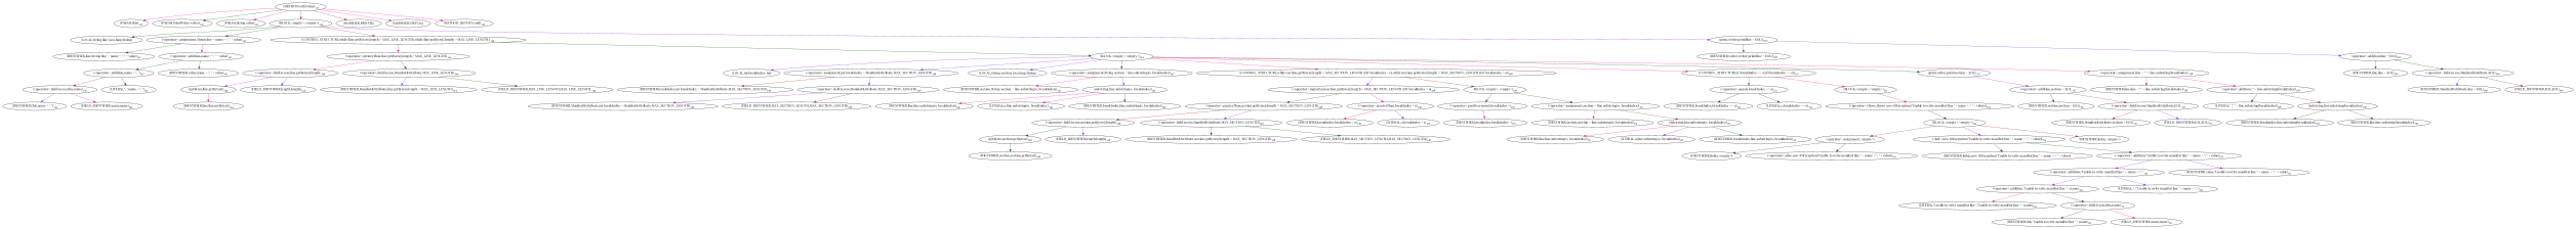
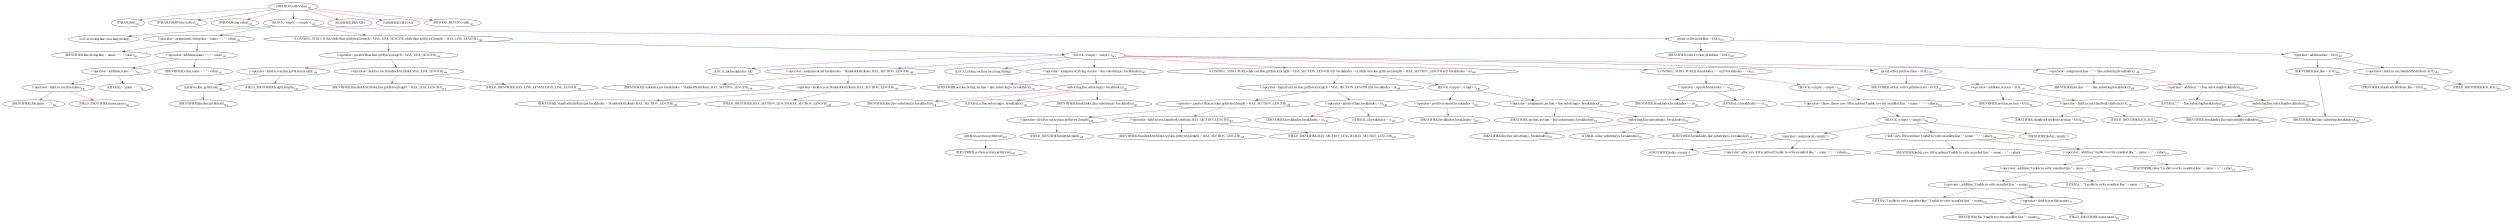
  digraph {
    fontname="Playfair Display"
    node [fontname="Playfair Display"]
    edge [color=darkgreen fontname="Playfair Display"]
    n1 [label=<(METHOD,writeValue)<SUB>341</SUB>>]
    n2 [label=<(PARAM,this)<SUB>341</SUB>>]
    n3 [label=<(PARAM,PrintWriter writer)<SUB>341</SUB>>]
    n4 [label=<(PARAM,String value)<SUB>341</SUB>>]
    n5 [label=<(BLOCK,&lt;empty&gt;,&lt;empty&gt;)<SUB>342</SUB>>]
    n6 [label=<(MODIFIER,PRIVATE)>]
    n7 [label=<(MODIFIER,VIRTUAL)>]
    n8 [label=<(METHOD_RETURN,void)<SUB>341</SUB>>]
    n9 [label=<(LOCAL,String line: java.lang.String)>]
    n10 [label=<(&lt;operator&gt;.assignment,String line = name + &quot;: &quot; + value)<SUB>343</SUB>>]
    n11 [label=<(CONTROL_STRUCTURE,while (line.getBytes().length &gt; MAX_LINE_LENGTH),while (line.getBytes().length &gt; MAX_LINE_LENGTH))<SUB>344</SUB>>]
    n12 [label=<(print,writer.print(line + EOL))<SUB>360</SUB>>]
    n13 [label=<(IDENTIFIER,line,String line = name + &quot;: &quot; + value)<SUB>343</SUB>>]
    n14 [label=<(&lt;operator&gt;.addition,name + &quot;: &quot; + value)<SUB>343</SUB>>]
    n15 [label=<(&lt;operator&gt;.greaterThan,line.getBytes().length &gt; MAX_LINE_LENGTH)<SUB>344</SUB>>]
    n16 [label=<(BLOCK,&lt;empty&gt;,&lt;empty&gt;)<SUB>344</SUB>>]
    n17 [label=<(IDENTIFIER,writer,writer.print(line + EOL))<SUB>368</SUB>>]
    n18 [label=<(&lt;operator&gt;.addition,line + EOL)<SUB>360</SUB>>]
    n19 [label=<(&lt;operator&gt;.addition,name + &quot;: &quot;)<SUB>343</SUB>>]
    n20 [label=<(IDENTIFIER,value,name + &quot;: &quot; + value)<SUB>343</SUB>>]
    n21 [label=<(&lt;operator&gt;.fieldAccess,this.name)<SUB>343</SUB>>]
    n22 [label=<(LITERAL,&quot;: &quot;,name + &quot;: &quot;)<SUB>343</SUB>>]
    n23 [label=<(IDENTIFIER,this,name + &quot;: &quot;)<SUB>343</SUB>>]
    n24 [label=<(FIELD_IDENTIFIER,name,name)<SUB>343</SUB>>]
    n25 [label=<(&lt;operator&gt;.fieldAccess,line.getBytes().length)<SUB>344</SUB>>]
    n26 [label=<(&lt;operator&gt;.fieldAccess,Manifest$Attribute.MAX_LINE_LENGTH)<SUB>344</SUB>>]
    n27 [label=<(LOCAL,int breakIndex: int)>]
    n28 [label=<(&lt;operator&gt;.assignment,int breakIndex = Manifest$Attribute.MAX_SECTION_LENGTH)<SUB>346</SUB>>]
    n29 [label=<(LOCAL,String section: java.lang.String)>]
    n30 [label=<(&lt;operator&gt;.assignment,String section = line.substring(0, breakIndex))<SUB>347</SUB>>]
    n31 [label=<(CONTROL_STRUCTURE,while (section.getBytes().length &gt; MAX_SECTION_LENGTH &amp;&amp; breakIndex &gt; 0),while (section.getBytes().length &gt; MAX_SECTION_LENGTH &amp;&amp; breakIndex &gt; 0))<SUB>348</SUB>>]
    n32 [label=<(CONTROL_STRUCTURE,if (breakIndex == 0),if (breakIndex == 0))<SUB>353</SUB>>]
    n33 [label=<(print,writer.print(section + EOL))<SUB>357</SUB>>]
    n34 [label=<(&lt;operator&gt;.assignment,line = &quot; &quot; + line.substring(breakIndex))<SUB>358</SUB>>]
    n35 [label=<(getBytes,line.getBytes())<SUB>344</SUB>>]
    n36 [label=<(FIELD_IDENTIFIER,length,length)<SUB>344</SUB>>]
    n37 [label=<(IDENTIFIER,Manifest$Attribute,line.getBytes().length &gt; MAX_LINE_LENGTH)<SUB>344</SUB>>]
    n38 [label=<(FIELD_IDENTIFIER,MAX_LINE_LENGTH,MAX_LINE_LENGTH)<SUB>344</SUB>>]
    n39 [label=<(IDENTIFIER,line,line.getBytes())<SUB>344</SUB>>]
    n40 [label=<(IDENTIFIER,breakIndex,int breakIndex = Manifest$Attribute.MAX_SECTION_LENGTH)<SUB>346</SUB>>]
    n41 [label=<(&lt;operator&gt;.fieldAccess,Manifest$Attribute.MAX_SECTION_LENGTH)<SUB>346</SUB>>]
    n42 [label=<(IDENTIFIER,section,String section = line.substring(0, breakIndex))<SUB>347</SUB>>]
    n43 [label=<(substring,line.substring(0, breakIndex))<SUB>347</SUB>>]
    n44 [label=<(&lt;operator&gt;.logicalAnd,section.getBytes().length &gt; MAX_SECTION_LENGTH &amp;&amp; breakIndex &gt; 0)<SUB>348</SUB>>]
    n45 [label=<(BLOCK,&lt;empty&gt;,&lt;empty&gt;)<SUB>349</SUB>>]
    n46 [label=<(&lt;operator&gt;.equals,breakIndex == 0)<SUB>353</SUB>>]
    n47 [label=<(BLOCK,&lt;empty&gt;,&lt;empty&gt;)<SUB>353</SUB>>]
+   n48 [label=<(IDENTIFIER,writer,writer.print(section + EOL))<SUB>357</SUB>>]
    n49 [label=<(&lt;operator&gt;.addition,section + EOL)<SUB>357</SUB>>]
    n50 [label=<(IDENTIFIER,line,line = &quot; &quot; + line.substring(breakIndex))<SUB>358</SUB>>]
    n51 [label=<(&lt;operator&gt;.addition,&quot; &quot; + line.substring(breakIndex))<SUB>358</SUB>>]
    n52 [label=<(IDENTIFIER,Manifest$Attribute,int breakIndex = Manifest$Attribute.MAX_SECTION_LENGTH)<SUB>346</SUB>>]
    n53 [label=<(FIELD_IDENTIFIER,MAX_SECTION_LENGTH,MAX_SECTION_LENGTH)<SUB>346</SUB>>]
    n54 [label=<(IDENTIFIER,line,line.substring(0, breakIndex))<SUB>347</SUB>>]
    n55 [label=<(LITERAL,0,line.substring(0, breakIndex))<SUB>347</SUB>>]
    n56 [label=<(IDENTIFIER,breakIndex,line.substring(0, breakIndex))<SUB>347</SUB>>]
    n57 [label=<(&lt;operator&gt;.greaterThan,section.getBytes().length &gt; MAX_SECTION_LENGTH)<SUB>348</SUB>>]
    n58 [label=<(&lt;operator&gt;.greaterThan,breakIndex &gt; 0)<SUB>349</SUB>>]
    n59 [label=<(&lt;operator&gt;.postDecrement,breakIndex--)<SUB>350</SUB>>]
    n60 [label=<(&lt;operator&gt;.assignment,section = line.substring(0, breakIndex))<SUB>351</SUB>>]
-   n61 [label=<(&lt;operator&gt;.fieldAccess,section.getBytes().length)<SUB>348</SUB>>]
+   n61 [label=<(&lt;operator&gt;.fieldAccess,section.getBytes().length)<SUB>448</SUB>>]
    n62 [label=<(&lt;operator&gt;.fieldAccess,Manifest$Attribute.MAX_SECTION_LENGTH)<SUB>348</SUB>>]
    n63 [label=<(IDENTIFIER,breakIndex,breakIndex &gt; 0)<SUB>349</SUB>>]
    n64 [label=<(LITERAL,0,breakIndex &gt; 0)<SUB>349</SUB>>]
    n65 [label=<(getBytes,section.getBytes())<SUB>348</SUB>>]
    n66 [label=<(FIELD_IDENTIFIER,length,length)<SUB>348</SUB>>]
    n67 [label=<(IDENTIFIER,Manifest$Attribute,section.getBytes().length &gt; MAX_SECTION_LENGTH)<SUB>348</SUB>>]
    n68 [label=<(FIELD_IDENTIFIER,MAX_SECTION_LENGTH,MAX_SECTION_LENGTH)<SUB>348</SUB>>]
    n69 [label=<(IDENTIFIER,section,section.getBytes())<SUB>348</SUB>>]
    n70 [label=<(IDENTIFIER,breakIndex,breakIndex--)<SUB>350</SUB>>]
    n71 [label=<(IDENTIFIER,section,section = line.substring(0, breakIndex))<SUB>351</SUB>>]
    n72 [label=<(substring,line.substring(0, breakIndex))<SUB>351</SUB>>]
    n73 [label=<(IDENTIFIER,line,line.substring(0, breakIndex))<SUB>351</SUB>>]
    n74 [label=<(LITERAL,0,line.substring(0, breakIndex))<SUB>351</SUB>>]
    n75 [label=<(IDENTIFIER,breakIndex,line.substring(0, breakIndex))<SUB>351</SUB>>]
    n76 [label=<(IDENTIFIER,breakIndex,breakIndex == 0)<SUB>353</SUB>>]
    n77 [label=<(LITERAL,0,breakIndex == 0)<SUB>353</SUB>>]
    n78 [label=<(&lt;operator&gt;.throw,throw new IOException(&quot;Unable to write manifest line &quot; + name + &quot;: &quot; + value);)<SUB>354</SUB>>]
    n79 [label=<(BLOCK,&lt;empty&gt;,&lt;empty&gt;)<SUB>354</SUB>>]
    n80 [label=<(&lt;operator&gt;.assignment,&lt;empty&gt;)>]
    n81 [label=<(&lt;init&gt;,new IOException(&quot;Unable to write manifest line &quot; + name + &quot;: &quot; + value))<SUB>354</SUB>>]
    n82 [label=<(IDENTIFIER,$obj2,&lt;empty&gt;)>]
    n83 [label=<(IDENTIFIER,$obj2,&lt;empty&gt;)>]
    n84 [label=<(&lt;operator&gt;.alloc,new IOException(&quot;Unable to write manifest line &quot; + name + &quot;: &quot; + value))<SUB>354</SUB>>]
    n85 [label=<(IDENTIFIER,$obj2,new IOException(&quot;Unable to write manifest line &quot; + name + &quot;: &quot; + value))>]
    n86 [label=<(&lt;operator&gt;.addition,&quot;Unable to write manifest line &quot; + name + &quot;: &quot; + value)<SUB>354</SUB>>]
    n87 [label=<(&lt;operator&gt;.addition,&quot;Unable to write manifest line &quot; + name + &quot;: &quot;)<SUB>354</SUB>>]
    n88 [label=<(IDENTIFIER,value,&quot;Unable to write manifest line &quot; + name + &quot;: &quot; + value)<SUB>355</SUB>>]
    n89 [label=<(&lt;operator&gt;.addition,&quot;Unable to write manifest line &quot; + name)<SUB>354</SUB>>]
    n90 [label=<(LITERAL,&quot;: &quot;,&quot;Unable to write manifest line &quot; + name + &quot;: &quot;)<SUB>355</SUB>>]
    n91 [label=<(LITERAL,&quot;Unable to write manifest line &quot;,&quot;Unable to write manifest line &quot; + name)<SUB>354</SUB>>]
    n92 [label=<(&lt;operator&gt;.fieldAccess,this.name)<SUB>355</SUB>>]
    n93 [label=<(IDENTIFIER,this,&quot;Unable to write manifest line &quot; + name)<SUB>355</SUB>>]
    n94 [label=<(FIELD_IDENTIFIER,name,name)<SUB>355</SUB>>]
    n95 [label=<(IDENTIFIER,section,section + EOL)<SUB>357</SUB>>]
    n96 [label=<(&lt;operator&gt;.fieldAccess,Manifest$Attribute.EOL)<SUB>357</SUB>>]
    n97 [label=<(IDENTIFIER,Manifest$Attribute,section + EOL)<SUB>357</SUB>>]
    n98 [label=<(FIELD_IDENTIFIER,EOL,EOL)<SUB>357</SUB>>]
    n99 [label=<(LITERAL,&quot; &quot;,&quot; &quot; + line.substring(breakIndex))<SUB>358</SUB>>]
    n100 [label=<(substring,line.substring(breakIndex))<SUB>358</SUB>>]
    n101 [label=<(IDENTIFIER,line,line.substring(breakIndex))<SUB>358</SUB>>]
    n102 [label=<(IDENTIFIER,breakIndex,line.substring(breakIndex))<SUB>358</SUB>>]
    n103 [label=<(IDENTIFIER,line,line + EOL)<SUB>360</SUB>>]
    n104 [label=<(&lt;operator&gt;.fieldAccess,Manifest$Attribute.EOL)<SUB>360</SUB>>]
-   n105 [label=<(IDENTIFIER,Manifest$Attribute,line + EOL)<SUB>360</SUB>>]
+   n105 [label=<(IDENTIFIER,Manifest$Attribute,line + EOL)<SUB>363</SUB>>]
    n106 [label=<(FIELD_IDENTIFIER,EOL,EOL)<SUB>360</SUB>>]
    n1 -> n2 [color=deeppink]
    n1 -> n3
    n1 -> n4 [color=deeppink]
    n1 -> n5 [color=brown]
    n1 -> n6 [color=brown]
    n1 -> n7 [color=deeppink]
    n1 -> n8 [color=deeppink]
    n5 -> n9
    n5 -> n10
    n5 -> n11 [color=brown]
    n5 -> n12 [color=purple]
    n10 -> n13
    n10 -> n14 [color=deeppink]
    n11 -> n15 [color=deeppink]
    n11 -> n16
    n12 -> n17 [color=brown]
    n12 -> n18 [color=purple]
    n14 -> n19
    n14 -> n20 [color=brown]
    n15 -> n25 [color=deeppink]
    n15 -> n26
    n16 -> n27 [color=purple]
    n16 -> n28 [color=purple]
    n16 -> n29 [color=purple]
    n16 -> n30
    n16 -> n31 [color=deeppink]
    n16 -> n32 [color=deeppink]
    n16 -> n33
    n16 -> n34 [color=deeppink]
    n18 -> n103 [color=brown]
    n18 -> n104
    n19 -> n21 [color=brown]
    n19 -> n22
    n21 -> n23 [color=purple]
    n21 -> n24 [color=deeppink]
    n25 -> n35 [color=purple]
    n25 -> n36 [color=purple]
    n26 -> n37 [color=purple]
    n26 -> n38
    n28 -> n40 [color=brown]
    n28 -> n41 [color=purple]
    n30 -> n42 [color=deeppink]
    n30 -> n43 [color=purple]
    n31 -> n44 [color=purple]
    n31 -> n45 [color=brown]
    n32 -> n46 [color=brown]
    n32 -> n47 [color=deeppink]
+   n33 -> n48 [color=purple]
    n33 -> n49 [color=purple]
    n34 -> n50 [color=brown]
    n34 -> n51 [color=deeppink]
    n35 -> n39 [color=deeppink]
    n41 -> n52 [color=purple]
    n41 -> n53 [color=brown]
    n43 -> n54 [color=deeppink]
    n43 -> n55 [color=deeppink]
    n43 -> n56
    n44 -> n57
    n44 -> n58 [color=deeppink]
    n45 -> n59
    n45 -> n60
    n46 -> n76
    n46 -> n77
    n47 -> n78 [color=deeppink]
    n49 -> n95
    n49 -> n96 [color=brown]
    n51 -> n99
    n51 -> n100 [color=brown]
    n57 -> n61 [color=brown]
    n57 -> n62 [color=purple]
    n58 -> n63 [color=deeppink]
    n58 -> n64 [color=purple]
    n59 -> n70 [color=deeppink]
    n60 -> n71 [color=deeppink]
    n60 -> n72 [color=brown]
-   n61 -> n65
    n61 -> n66 [color=purple]
    n62 -> n67
    n62 -> n68
    n65 -> n69
    n72 -> n73 [color=deeppink]
    n72 -> n74 [color=purple]
    n72 -> n75
    n78 -> n79
    n79 -> n80 [color=brown]
    n79 -> n81 [color=purple]
    n79 -> n82 [color=brown]
    n80 -> n83
    n80 -> n84
    n81 -> n85
    n81 -> n86
    n86 -> n87 [color=purple]
    n86 -> n88 [color=purple]
    n87 -> n89 [color=purple]
    n87 -> n90 [color=purple]
    n89 -> n91 [color=deeppink]
    n89 -> n92
    n92 -> n93 [color=brown]
    n92 -> n94 [color=deeppink]
    n96 -> n97 [color=brown]
    n96 -> n98 [color=purple]
-   n100 -> n101 [color=brown]
+   n103 -> n101 [color=brown]
    n100 -> n102
    n104 -> n105 [color=purple]
    n104 -> n106 [color=brown]
  }
